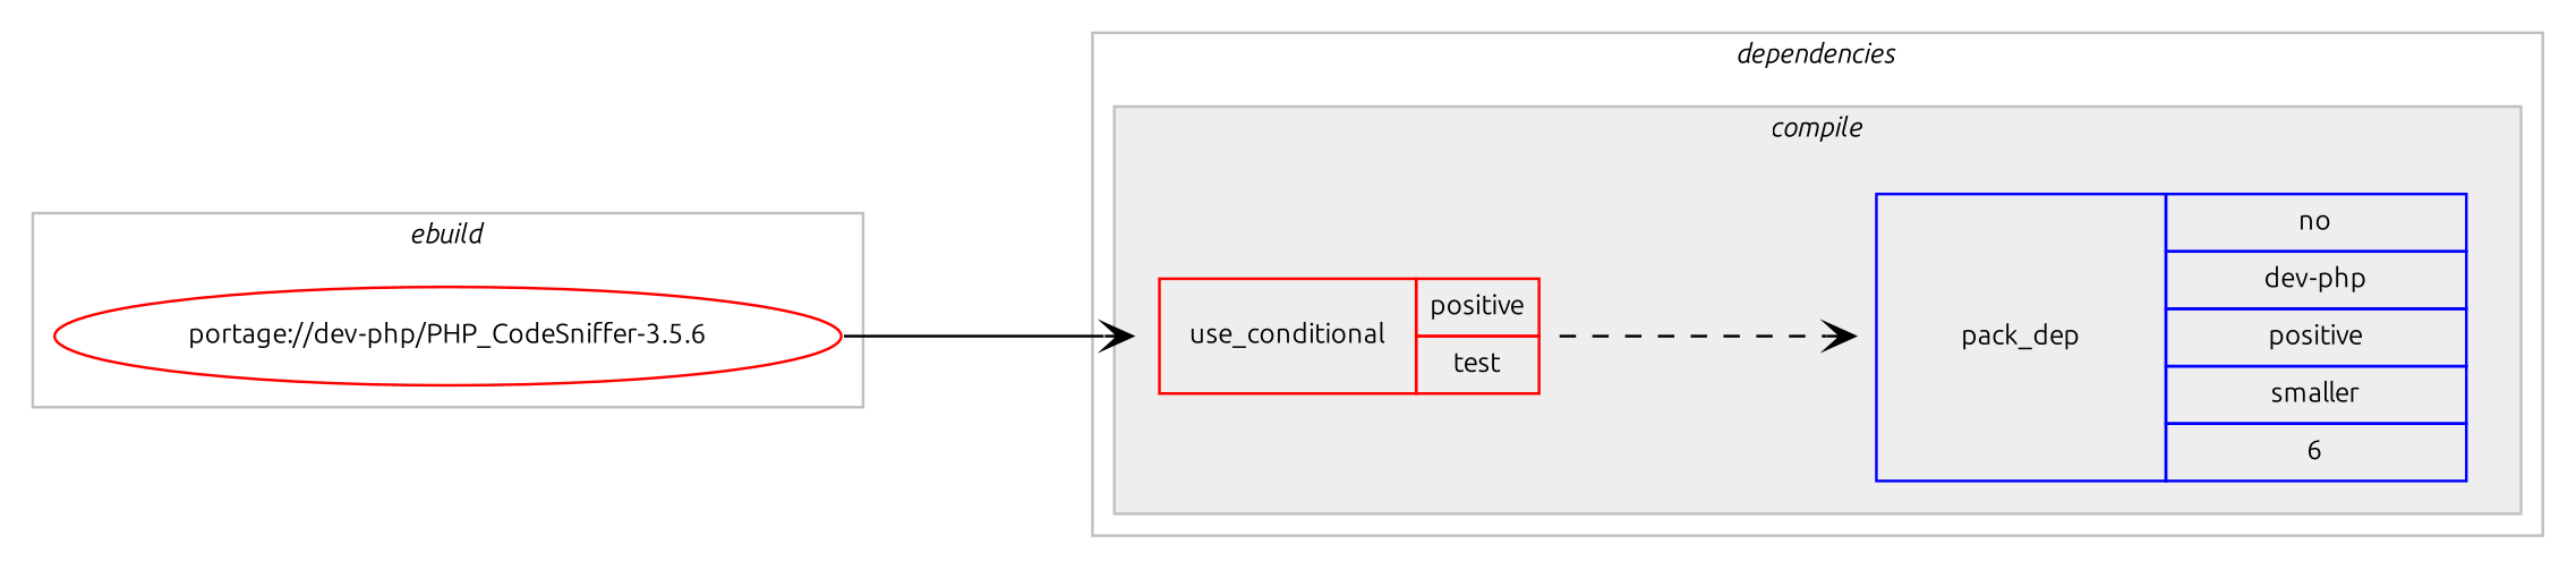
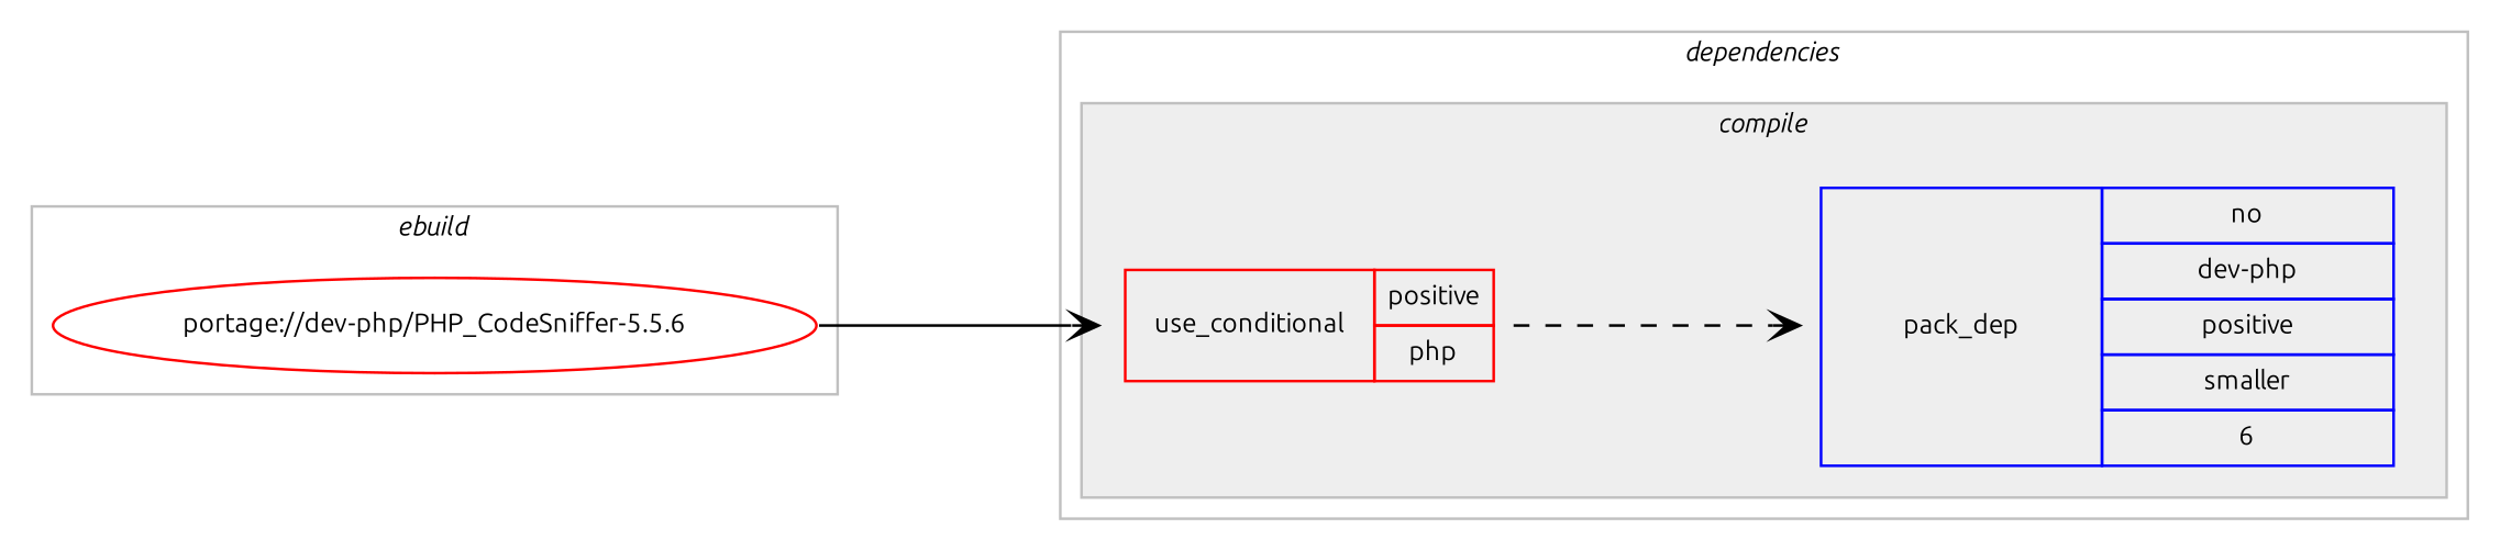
  digraph {
    compound=true
    concentrate=true
    fontname=Ubuntu
    fontsize=10
    newrank=true
    rankdir=LR
    ranksep=1.5
    node [color=red fontname=Ubuntu fontsize=10 shape=none]
    edge [arrowhead=vee fontname=Ubuntu headport=w tailport=e weight=20]
-   n1 [label="portage://dev-php/PHP_CodeSniffer-3.5.6" width=4 shape=""]
+   n1 [label="portage://dev-php/PHP_CodeSniffer-5.5.6" width=4 shape=""]
    n2 [color=blue label=<<TABLE BORDER="0" CELLBORDER="1" CELLSPACING="0" CELLPADDING="4" WIDTH="220"><TR><TD ROWSPAN="6" CELLPADDING="30">pack_dep</TD></TR><TR><TD WIDTH="110">no</TD></TR><TR><TD>dev-php</TD></TR><TR><TD>positive</TD></TR><TR><TD>smaller</TD></TR><TR><TD>6</TD></TR></TABLE>>]
-   n3 [label=<<TABLE BORDER="0" CELLBORDER="1" CELLSPACING="0" CELLPADDING="4"><TR><TD ROWSPAN="3" CELLPADDING="10">use_conditional</TD></TR><TR><TD>positive</TD></TR><TR><TD>test</TD></TR></TABLE>>]
+   n3 [label=<<TABLE BORDER="0" CELLBORDER="1" CELLSPACING="0" CELLPADDING="4"><TR><TD ROWSPAN="3" CELLPADDING="10">use_conditional</TD></TR><TR><TD>positive</TD></TR><TR><TD>php</TD></TR></TABLE>>]
    subgraph cluster_1 {
      color=gray
      label=<<i>ebuild</i>>
      rank=same
      n1
    }
    subgraph cluster_2 {
      color=gray
      label=<<i>dependencies</i>>
      subgraph cluster_3 {
        color=gray
        fillcolor="#eeeeee"
        label=<<i>compile</i>>
        style=filled
        subgraph sub_4 {
          color=gray
          fillcolor="#eeeeee"
          label=<<i>compile</i>>
          style=filled
          n3
          subgraph sub_5 {
            color=gray
            fillcolor="#eeeeee"
            label=<<i>compile</i>>
            style=filled
            n2
          }
        }
      }
      subgraph cluster_6 {
        color=gray
        fillcolor="#eeeeee"
        label=<<i>compile and run</i>>
        style=filled
      }
      subgraph cluster_7 {
        color=gray
        fillcolor="#eeeeee"
        label=<<i>run</i>>
        style=filled
      }
    }
    subgraph cluster_8 {
      color=gray
      label=<<i>candidates</i>>
      rank=same
      subgraph sub_9 {
        color=black
        label=<<i>candidates</i>>
        nodesep=1
        rank=same
      }
    }
    n1 -> n3 [style=solid]
    n3 -> n2 [style=dashed]
  }
